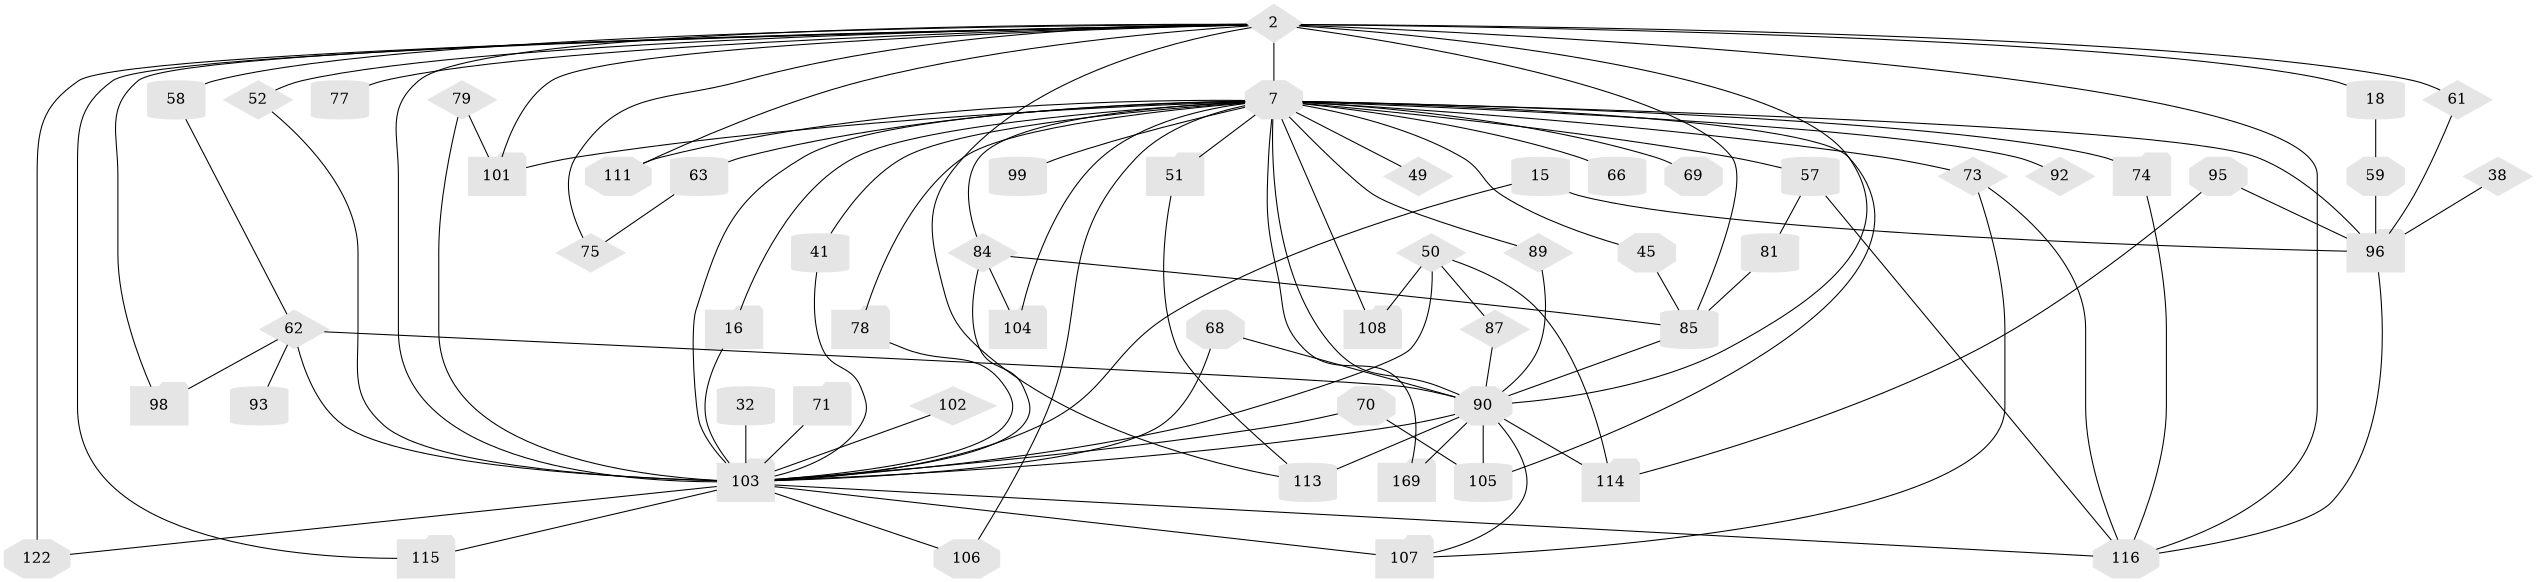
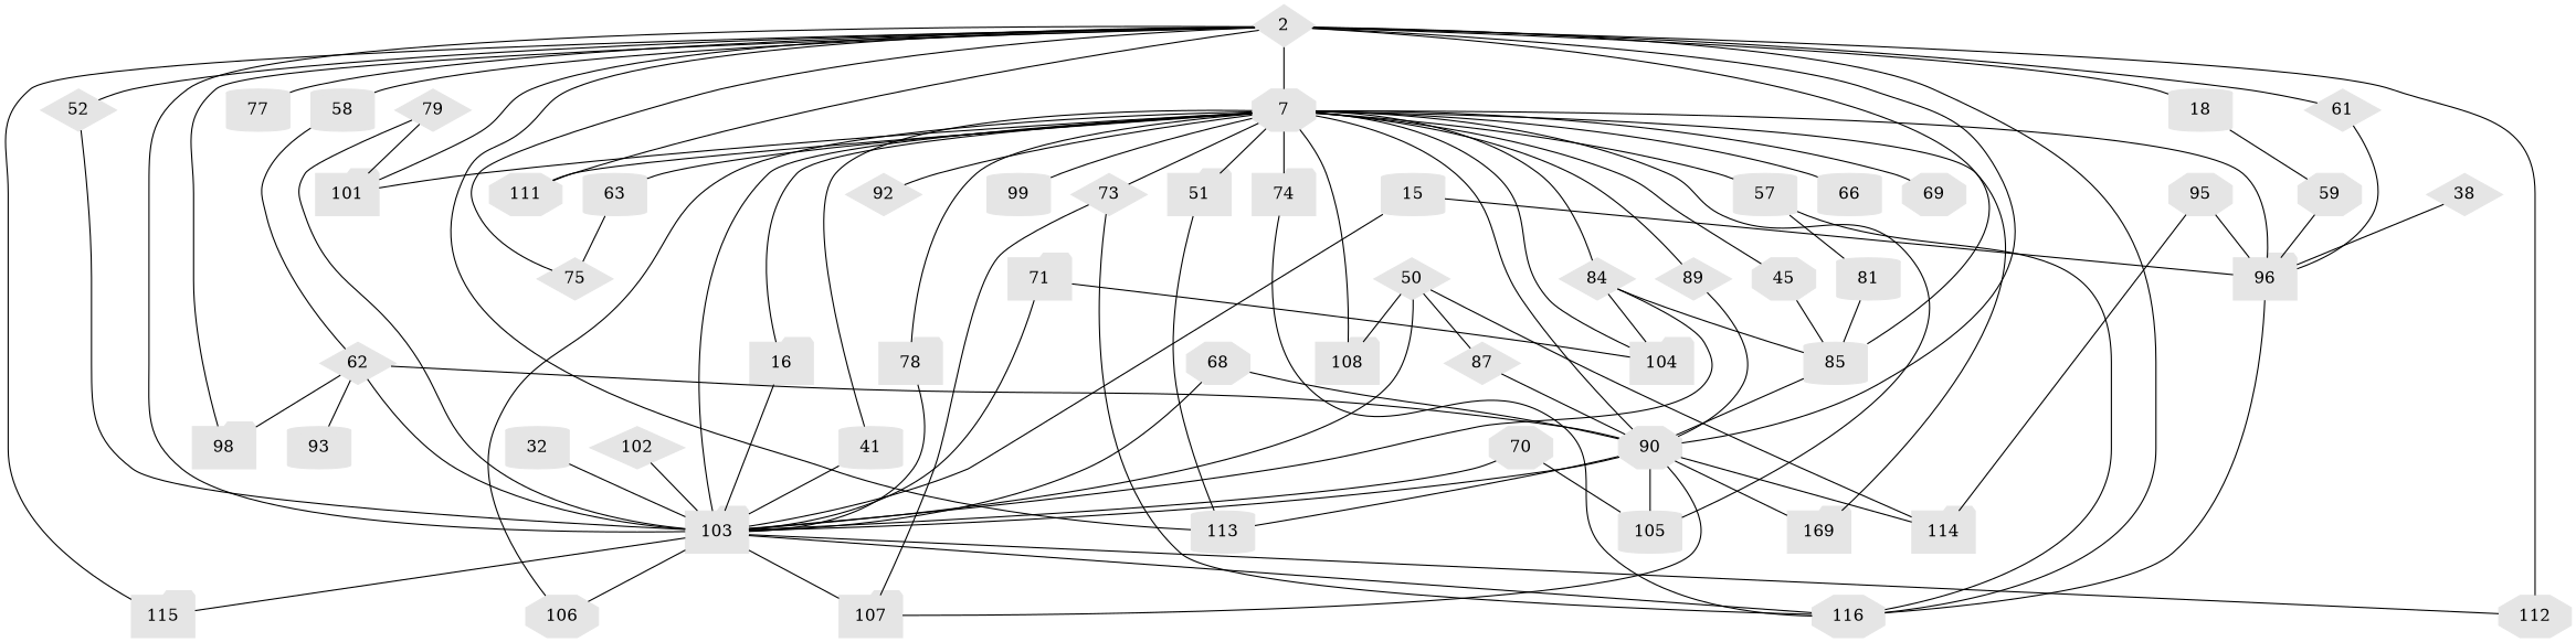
  graph {
    node [color=gray90 shape=diamond style=filled]
    2 [super="+1"]
    7 [shape=octagon super="+5+6"]
    18 [shape=cylinder]
    52
    58 [shape=cylinder]
    61
    75
    77 [shape=cylinder]
    85 [shape=cylinder super="+76"]
    90 [shape=octagon super="+53+9"]
    98 [shape=folder]
    101 [shape=folder super="+65"]
    103 [shape=folder super="+12+44+10"]
    111 [shape=octagon super="+97"]
-   112 [shape=octagon super="+86" label=122]
+   112 [shape=octagon super="+86"]
    113 [shape=cylinder super="+80"]
    115 [shape=folder]
    116 [shape=octagon super="+14+37+94+26+110"]
    16 [shape=folder]
    41 [shape=cylinder]
    45 [shape=octagon]
-   49
    51 [shape=folder]
    57 [shape=cylinder super="+27"]
    63 [shape=cylinder]
    66 [shape=cylinder]
    69 [shape=octagon]
    73 [super="+19+35"]
    74 [shape=folder super="+40"]
    78 [shape=folder]
    84 [super="+83"]
    89
    92
    96 [shape=folder super="+11+68+91"]
    99 [shape=cylinder]
    104 [shape=folder super="+72"]
    105 [shape=cylinder super="+34"]
    106 [shape=octagon super="+100"]
    108 [shape=folder super="+36"]
    n40 [label=169 shape=folder]
    59 [shape=octagon]
    62 [super="+17+46+42"]
    114 [shape=folder super="+43"]
    107 [shape=folder super="+56"]
    81 [shape=cylinder]
    15 [shape=cylinder]
    n47 [label=68 shape=octagon]
    32 [shape=cylinder]
    38
    50 [super="+21"]
    87
    93 [shape=cylinder]
    70 [shape=octagon]
    71 [shape=folder]
    79
    95 [shape=octagon]
    102
    2 -- 7 [weight=8]
    2 -- 18 [weight=2]
    2 -- 52
    2 -- 58
    2 -- 61
    2 -- 75
    2 -- 77 [weight=2]
    2 -- 85 [weight=3]
    2 -- 90 [weight=5]
    2 -- 98
    2 -- 101 [weight=2]
    2 -- 103 [weight=6]
    2 -- 111 [weight=2]
    2 -- 112 [weight=2]
    2 -- 113
    2 -- 115
    2 -- 116 [weight=3]
    7 -- 90 [weight=10]
    7 -- 101
    7 -- 103 [weight=9]
    7 -- 111 [weight=3]
    7 -- 16
    7 -- 41
    7 -- 45
-   7 -- 49 [weight=2]
    7 -- 51 [weight=2]
    7 -- 57 [weight=3]
    7 -- 63 [weight=2]
    7 -- 66 [weight=2]
    7 -- 69
    7 -- 73 [weight=5]
    7 -- 74 [weight=2]
    7 -- 78
    7 -- 84 [weight=2]
    7 -- 89
    7 -- 92
    7 -- 96 [weight=7]
    7 -- 99 [weight=2]
    7 -- 104
    7 -- 105
    7 -- 106
    7 -- 108 [weight=2]
    7 -- n40
    18 -- 59
    52 -- 103
    58 -- 62
    61 -- 96
    85 -- 90 [weight=2]
    90 -- 103 [weight=4]
    90 -- 113
    90 -- 105 [weight=2]
    90 -- n40
    90 -- 114 [weight=2]
    90 -- 107
    103 -- 112
    103 -- 115
    103 -- 116 [weight=3]
    103 -- 106
    103 -- 107 [weight=2]
    16 -- 103
    41 -- 103
    45 -- 85
    51 -- 113
    57 -- 116
    57 -- 81
    63 -- 75
    73 -- 116 [weight=2]
    73 -- 107
    74 -- 116
    78 -- 103
    84 -- 85 [weight=2]
    84 -- 103 [weight=3]
    84 -- 104
    89 -- 90
    96 -- 116 [weight=2]
    59 -- 96
    62 -- 90
    62 -- 98
    62 -- 103 [weight=5]
    62 -- 93 [weight=2]
    81 -- 85
    15 -- 103
    15 -- 96
    n47 -- 90
    n47 -- 103
    32 -- 103 [weight=2]
    38 -- 96
    50 -- 103 [weight=3]
    50 -- 108
    50 -- 114
    50 -- 87
    87 -- 90
    70 -- 103
    70 -- 105
    71 -- 103 [weight=2]
+   71 -- 104
    79 -- 101
    79 -- 103
    95 -- 96
    95 -- 114
    102 -- 103
  }
